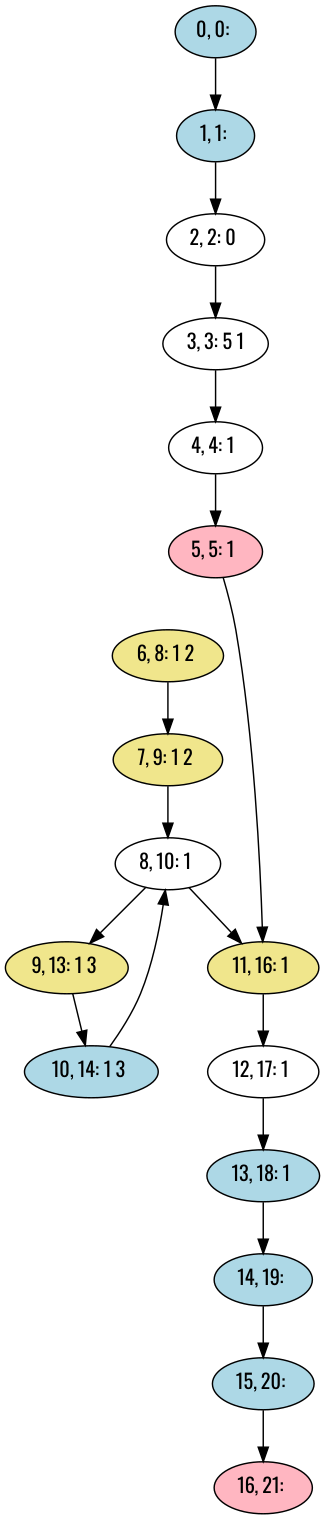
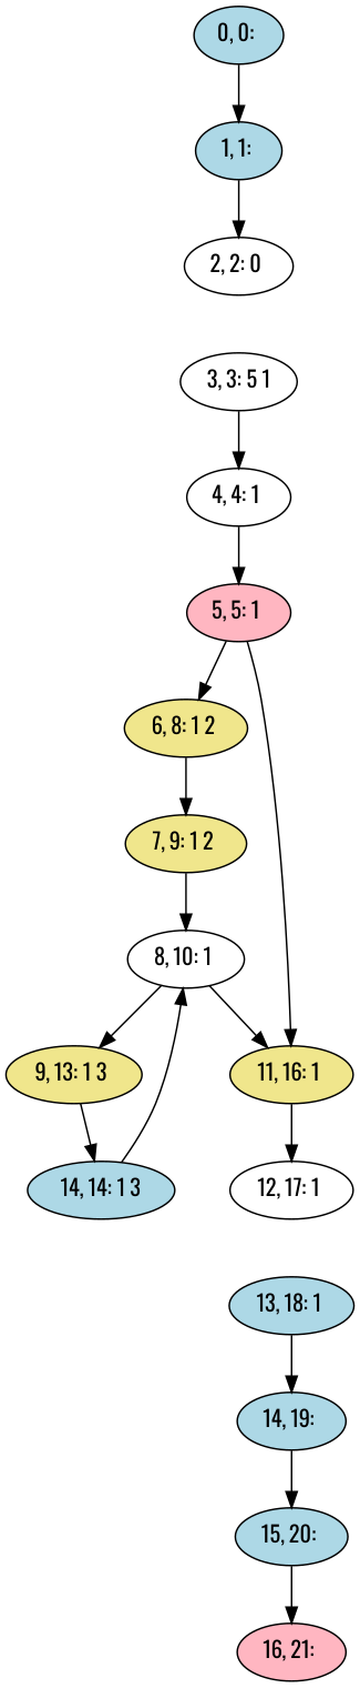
  digraph {
    fontname=Oswald
    node [fillcolor=lightblue fontname=Oswald style=filled]
    edge [fontname=Oswald]
    n1 [label="0, 0: "]
    n2 [label="1, 1: "]
    n3 [fillcolor=white label="2, 2: 0 "]
    n4 [fillcolor=white label="3, 3: 5 1"]
    n5 [fillcolor=white label="4, 4: 1 "]
    n6 [fillcolor=lightpink label="5, 5: 1 "]
    n7 [fillcolor=khaki label="6, 8: 1 2 "]
    n8 [fillcolor=khaki label="11, 16: 1 "]
    n9 [fillcolor=khaki label="7, 9: 1 2 "]
    n10 [fillcolor=white label="12, 17: 1 "]
    n11 [fillcolor=white label="8, 10: 1 "]
    n12 [fillcolor=khaki label="9, 13: 1 3 "]
-   n13 [label="10, 14: 1 3 "]
+   n13 [label="14, 14: 1 3"]
    n14 [label="13, 18: 1 "]
    n15 [label="14, 19: "]
    n16 [label="15, 20: "]
    n17 [fillcolor=lightpink label="16, 21: "]
    n1 -> n2
    n2 -> n3
-   n3 -> n4
    n4 -> n5
    n5 -> n6
+   n6 -> n7
    n6 -> n8
    n7 -> n9
    n8 -> n10
    n9 -> n11
-   n10 -> n14
    n11 -> n8
    n11 -> n12
    n12 -> n13
    n13 -> n11
    n14 -> n15
    n15 -> n16
    n16 -> n17
  }
